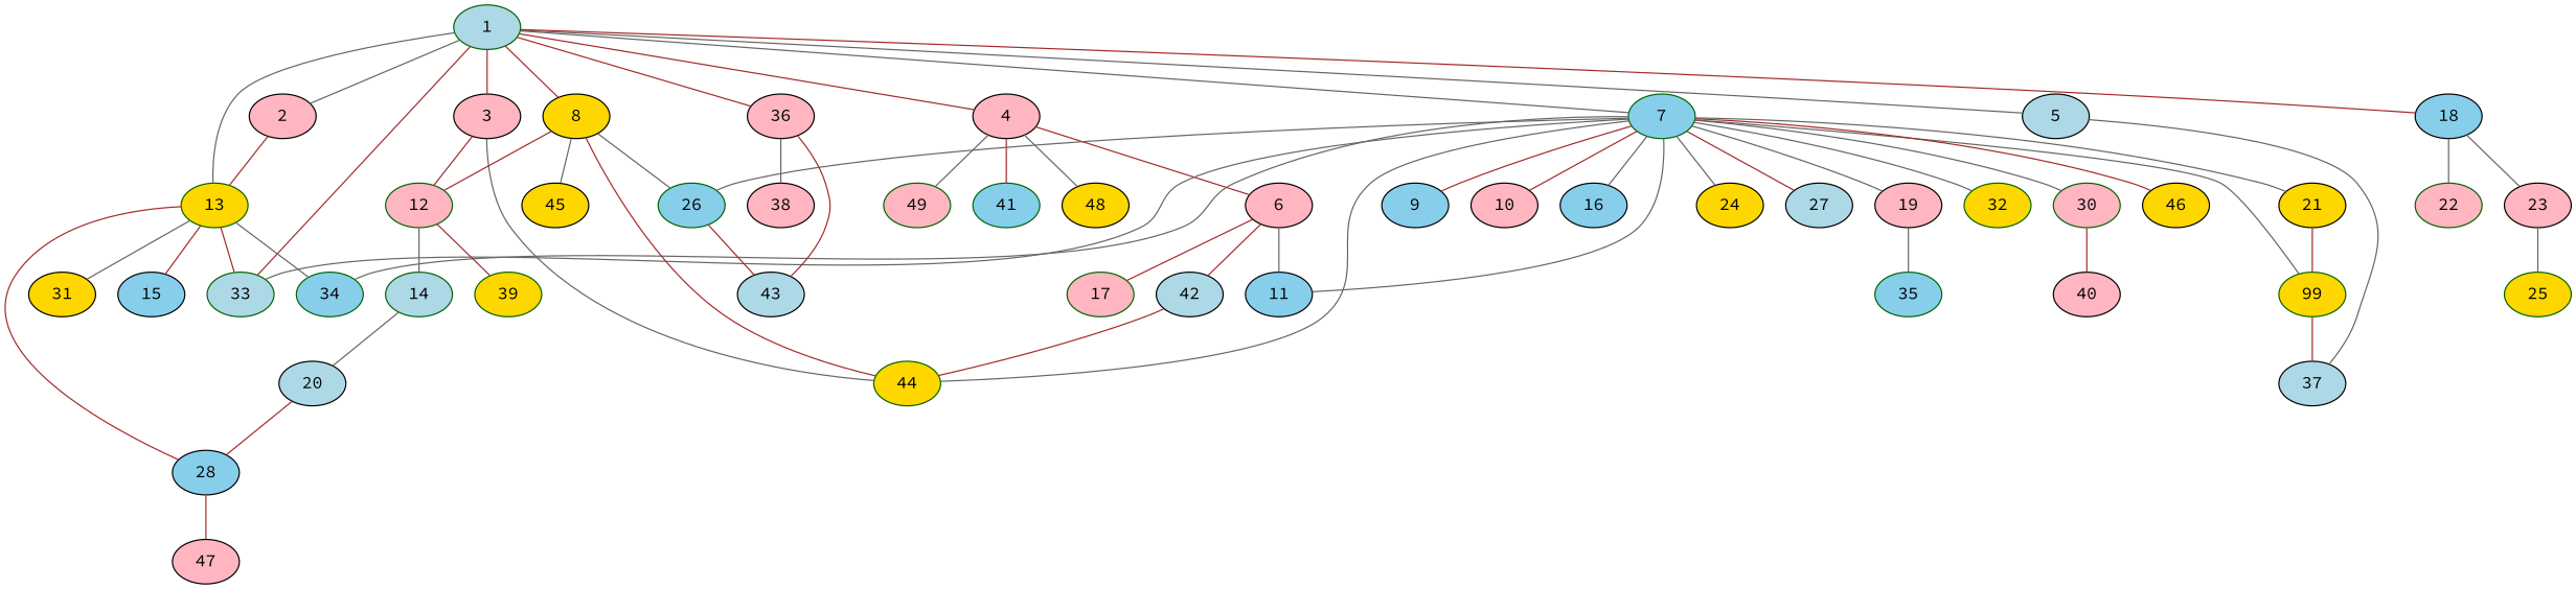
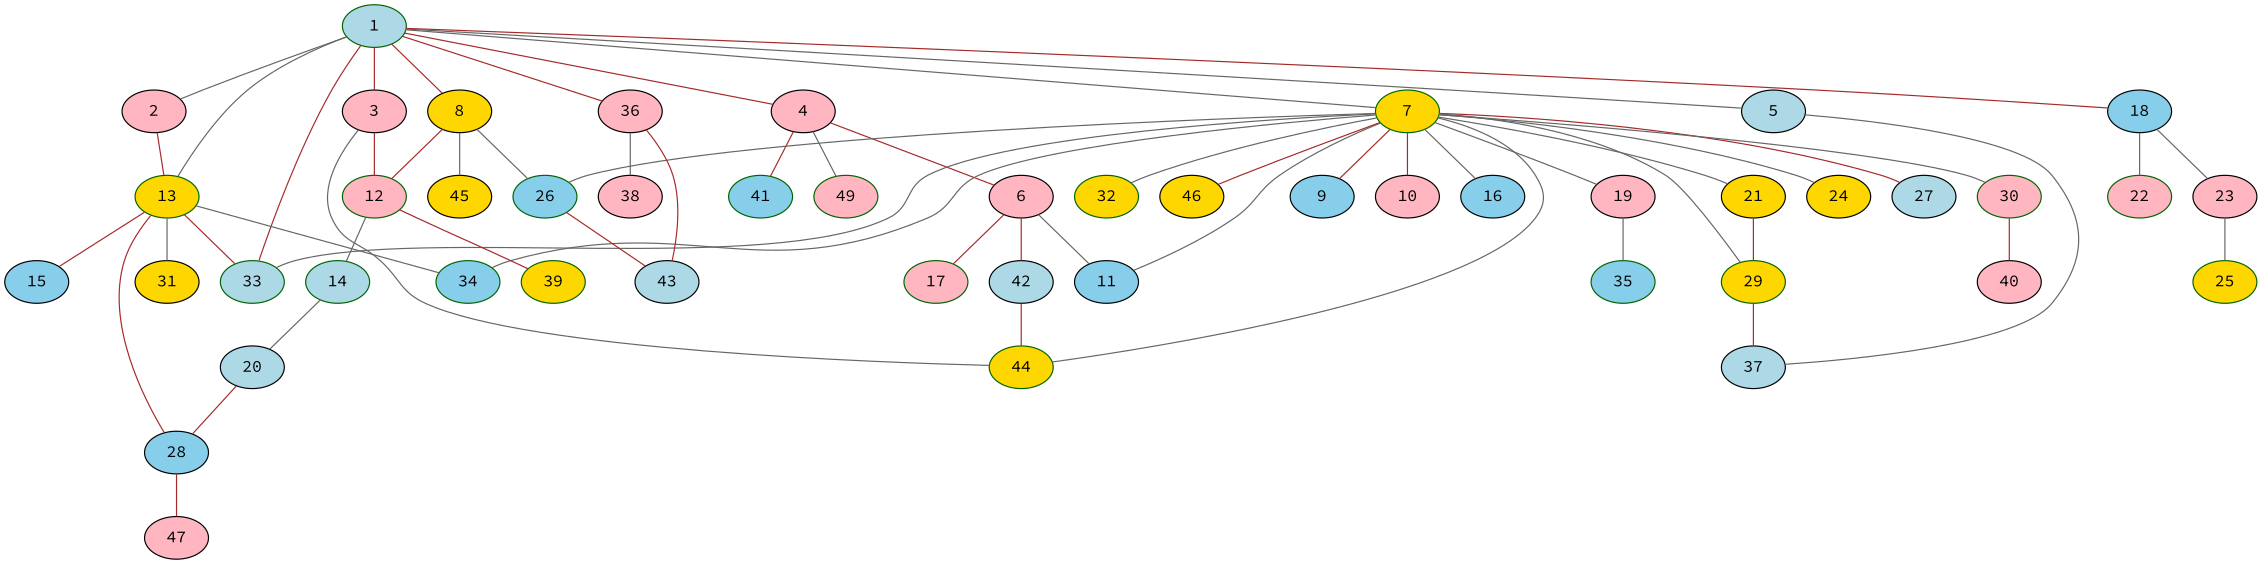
  graph {
    fontname="Source Code Pro"
    node [color=black fillcolor=lightpink fontname="Source Code Pro" style=filled]
    edge [color=gray40 fontname="Source Code Pro" weight=1.0]
    1 [color=darkgreen fillcolor=lightblue]
    2
    3
    4
    5 [fillcolor=lightblue]
-   7 [color=darkgreen fillcolor=skyblue]
+   7 [color=darkgreen fillcolor=gold]
    8 [fillcolor=gold]
    13 [color=darkgreen fillcolor=gold]
    18 [fillcolor=skyblue]
    33 [color=darkgreen fillcolor=lightblue]
    36
    12 [color=darkgreen]
    44 [color=darkgreen fillcolor=gold]
    6
    41 [color=darkgreen fillcolor=skyblue]
-   48 [fillcolor=gold]
    49 [color=darkgreen]
    37 [fillcolor=lightblue]
    11 [fillcolor=skyblue]
    9 [fillcolor=skyblue]
    10
    16 [fillcolor=skyblue]
    19
    21 [fillcolor=gold]
    24 [fillcolor=gold]
    26 [color=darkgreen fillcolor=skyblue]
    27 [fillcolor=lightblue]
-   29 [color=darkgreen fillcolor=gold label=99]
+   29 [color=darkgreen fillcolor=gold]
    30 [color=darkgreen]
    32 [color=darkgreen fillcolor=gold]
    34 [color=darkgreen fillcolor=skyblue]
    46 [fillcolor=gold]
    45 [fillcolor=gold]
    31 [fillcolor=gold]
    15 [fillcolor=skyblue]
    28 [fillcolor=skyblue]
    22 [color=darkgreen]
    23
    43 [fillcolor=lightblue]
    38
    14 [color=darkgreen fillcolor=lightblue]
    39 [color=darkgreen fillcolor=gold]
    17 [color=darkgreen]
    42 [fillcolor=lightblue]
    35 [color=darkgreen fillcolor=skyblue]
    40
    20 [fillcolor=lightblue]
    47
    25 [color=darkgreen fillcolor=gold]
    1 -- 2
    1 -- 3 [color=brown weight=13.0]
    1 -- 4 [color=brown]
    1 -- 5
    1 -- 7
    1 -- 8 [color=brown]
    1 -- 13
    1 -- 18 [color=brown]
    1 -- 33 [color=brown]
    1 -- 36 [color=brown]
    2 -- 13 [color=brown]
    3 -- 12 [color=brown]
    3 -- 44
    4 -- 6 [color=brown]
    4 -- 41 [color=brown]
-   4 -- 48
    4 -- 49
    5 -- 37
    7 -- 33
    7 -- 44
    7 -- 11
    7 -- 9 [color=brown]
    7 -- 10 [color=brown]
    7 -- 16
    7 -- 19
    7 -- 21
    7 -- 24
    7 -- 26
    7 -- 27 [color=brown]
    7 -- 29
    7 -- 30
    7 -- 32
    7 -- 34
    7 -- 46 [color=brown]
    8 -- 12 [color=brown]
-   8 -- 44 [color=brown]
    8 -- 26
    8 -- 45 [weight=2.0]
    13 -- 33 [color=brown]
    13 -- 34
    13 -- 31
    13 -- 15 [color=brown]
    13 -- 28 [color=brown]
    18 -- 22
    18 -- 23
    36 -- 43 [color=brown]
    36 -- 38
    12 -- 14
    12 -- 39 [color=brown]
    6 -- 11 [weight=2.0]
    6 -- 17 [color=brown]
    6 -- 42 [color=brown]
    19 -- 35
    21 -- 29 [color=brown]
    26 -- 43 [color=brown]
    29 -- 37 [color=brown weight=2.0]
    30 -- 40 [color=brown]
    28 -- 47 [color=brown weight=3.0]
    23 -- 25 [weight=2.0]
    14 -- 20
    42 -- 44 [color=brown]
    20 -- 28 [color=brown]
  }
